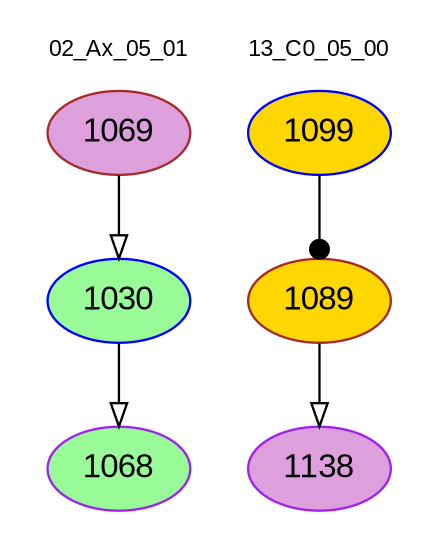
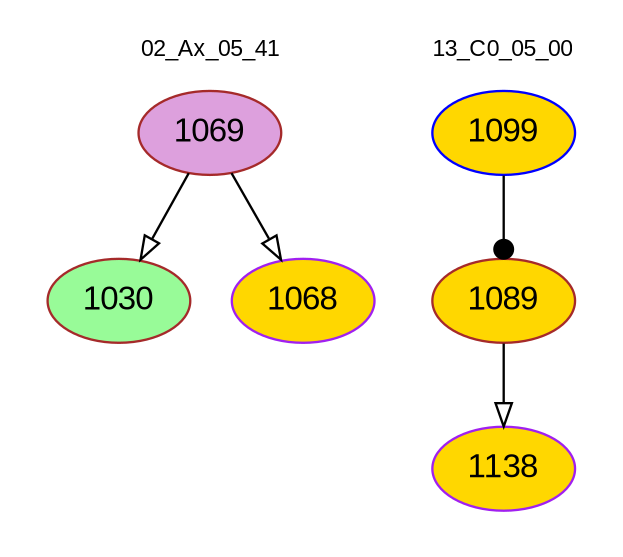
  digraph {
    fontname="Liberation Sans"
    node [color=brown fillcolor=plum fontname="Liberation Sans" style=filled]
    edge [arrowhead=onormal color=black fontname="Liberation Sans"]
    n1 [label=1069]
-   n2 [color=blue fillcolor=palegreen label=1030]
-   n3 [color=purple fillcolor=palegreen label=1068]
+   n2 [fillcolor=palegreen label=1030]
+   n3 [color=purple fillcolor=gold label=1068]
    n4 [color=blue fillcolor=gold label=1099]
    n5 [fillcolor=gold label=1089]
-   n6 [color=purple label=1138]
+   n6 [color=purple fillcolor=gold label=1138]
    subgraph cluster_1 {
      color=white
      fontsize=10
-     label="02_Ax_05_01"
+     label="02_Ax_05_41"
      n1
      n2
      n3
    }
    subgraph cluster_2 {
      color=white
      fontsize=10
      label="13_C0_05_00"
      n4
      n5
      n6
    }
    n1 -> n2
-   n2 -> n3
+   n1 -> n3
    n4 -> n5 [arrowhead=dot]
    n5 -> n6
  }
